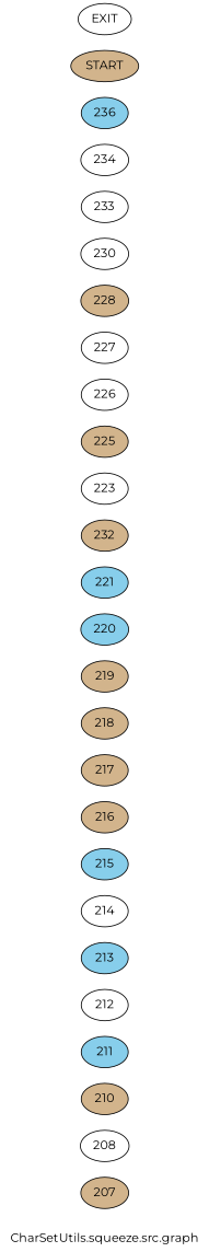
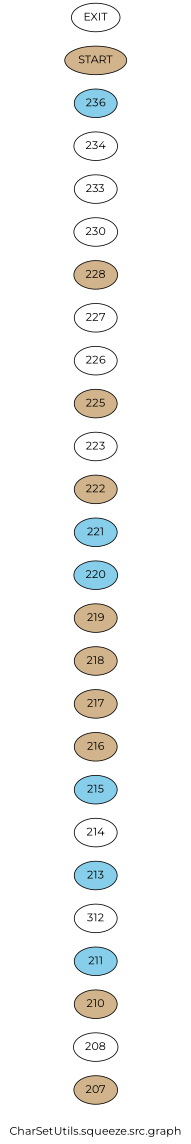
  digraph {
    label="CharSetUtils.squeeze.src.graph"
    rankdir=LR
    fontname=Montserrat
    node [style=filled fillcolor=tan fontname=Montserrat]
    n1 [label=207]
    n2 [label=208 fillcolor=white]
    n3 [label=210]
    n4 [label=211 fillcolor=skyblue]
-   n5 [label=212 fillcolor=white]
+   n5 [label=312 fillcolor=white]
    n6 [label=213 fillcolor=skyblue]
    n7 [label=214 fillcolor=white]
    n8 [label=215 fillcolor=skyblue]
    n9 [label=216]
    n10 [label=217]
    n11 [label=218]
    n12 [label=219]
    n13 [label=220 fillcolor=skyblue]
    n14 [label=221 fillcolor=skyblue]
-   n15 [label=232]
+   n15 [label=222]
    n16 [label=223 fillcolor=white]
    n17 [label=225]
    n18 [label=226 fillcolor=white]
    n19 [label=227 fillcolor=white]
    n20 [label=228]
    n21 [label=230 fillcolor=white]
    n22 [label=233 fillcolor=white]
    n23 [label=234 fillcolor=white]
    n24 [label=236 fillcolor=skyblue]
    n25 [label=START]
    n26 [label=EXIT fillcolor=white]
  }
